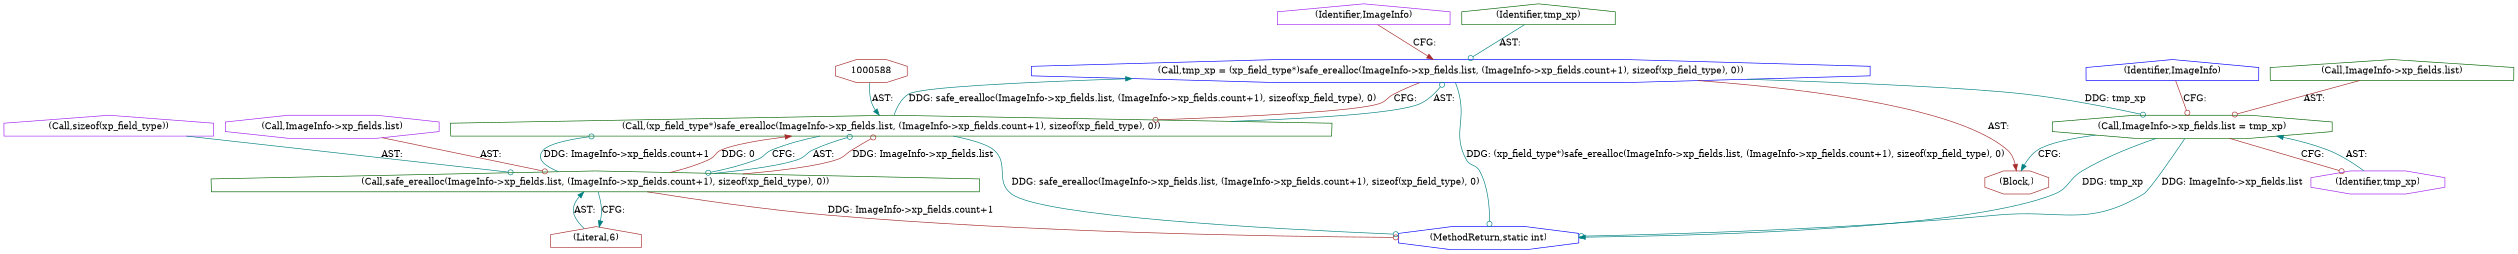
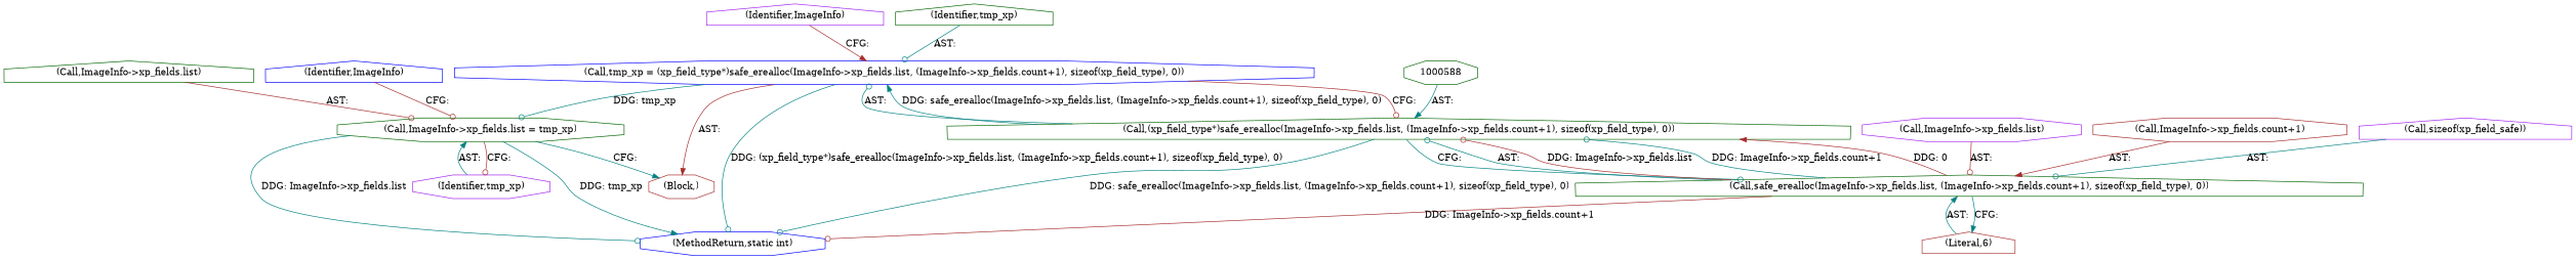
  digraph {
    node [color=darkgreen shape=octagon]
    edge [arrowhead=odot color=teal]
    n1 [color=blue label="(Call,tmp_xp = (xp_field_type*)safe_erealloc(ImageInfo->xp_fields.list, (ImageInfo->xp_fields.count+1), sizeof(xp_field_type), 0))"]
    n2 [label="(Call,(xp_field_type*)safe_erealloc(ImageInfo->xp_fields.list, (ImageInfo->xp_fields.count+1), sizeof(xp_field_type), 0))" shape=house]
    n3 [label="(Call,ImageInfo->xp_fields.list = tmp_xp)"]
    n4 [color=blue label="(MethodReturn,static int)"]
    n5 [color=brown label="(Block,)"]
    n6 [label="(Call,safe_erealloc(ImageInfo->xp_fields.list, (ImageInfo->xp_fields.count+1), sizeof(xp_field_type), 0))" shape=house]
    n7 [color=purple label="(Identifier,tmp_xp)"]
    n8 [color=brown label="(Literal,6)" shape=house]
    n9 [color=purple label="(Identifier,ImageInfo)" shape=house]
-   n10 [color=purple label="(Call,sizeof(xp_field_type))" shape=house]
+   n10 [color=purple label="(Call,sizeof(xp_field_safe))" shape=house]
    n11 [color=blue label="(Identifier,ImageInfo)" shape=house]
    n12 [label="(Identifier,tmp_xp)" shape=house]
    n13 [color=purple label="(Call,ImageInfo->xp_fields.list)"]
+   n14 [color=brown label="(Call,ImageInfo->xp_fields.count+1)"]
    n15 [label="(Call,ImageInfo->xp_fields.list)" shape=house]
-   1000588 [color=brown]
+   1000588
    n1 -> n2 [color=brown label="CFG: "]
    n1 -> n3 [label="DDG: tmp_xp"]
    n1 -> n4 [label="DDG: (xp_field_type*)safe_erealloc(ImageInfo->xp_fields.list, (ImageInfo->xp_fields.count+1), sizeof(xp_field_type), 0)"]
    n1 -> n5 [arrowhead=normal color=brown label="AST: "]
    n2 -> n1 [label="AST: "]
    n2 -> n1 [arrowhead=normal label="DDG: safe_erealloc(ImageInfo->xp_fields.list, (ImageInfo->xp_fields.count+1), sizeof(xp_field_type), 0)"]
    n2 -> n4 [label="DDG: safe_erealloc(ImageInfo->xp_fields.list, (ImageInfo->xp_fields.count+1), sizeof(xp_field_type), 0)"]
    n2 -> n6 [label="CFG: "]
    n3 -> n4 [arrowhead=normal label="DDG: tmp_xp"]
    n3 -> n4 [label="DDG: ImageInfo->xp_fields.list"]
    n3 -> n5 [arrowhead=normal label="CFG: "]
    n3 -> n7 [color=brown label="CFG: "]
    n6 -> n2 [label="AST: "]
    n6 -> n2 [color=brown label="DDG: ImageInfo->xp_fields.list"]
    n6 -> n2 [label="DDG: ImageInfo->xp_fields.count+1"]
    n6 -> n2 [arrowhead=normal color=brown label="DDG: 0"]
    n6 -> n4 [color=brown label="DDG: ImageInfo->xp_fields.count+1"]
    n6 -> n8 [arrowhead=normal label="CFG: "]
    n7 -> n3 [arrowhead=normal label="AST: "]
    n8 -> n6 [arrowhead=normal label="AST: "]
    n9 -> n1 [arrowhead=normal color=brown label="CFG: "]
    n10 -> n6 [label="AST: "]
    n11 -> n3 [color=brown label="CFG: "]
    n12 -> n1 [label="AST: "]
    n13 -> n6 [color=brown label="AST: "]
+   n14 -> n6 [arrowhead=normal color=brown label="AST: "]
    n15 -> n3 [color=brown label="AST: "]
    1000588 -> n2 [arrowhead=normal label="AST: "]
  }
